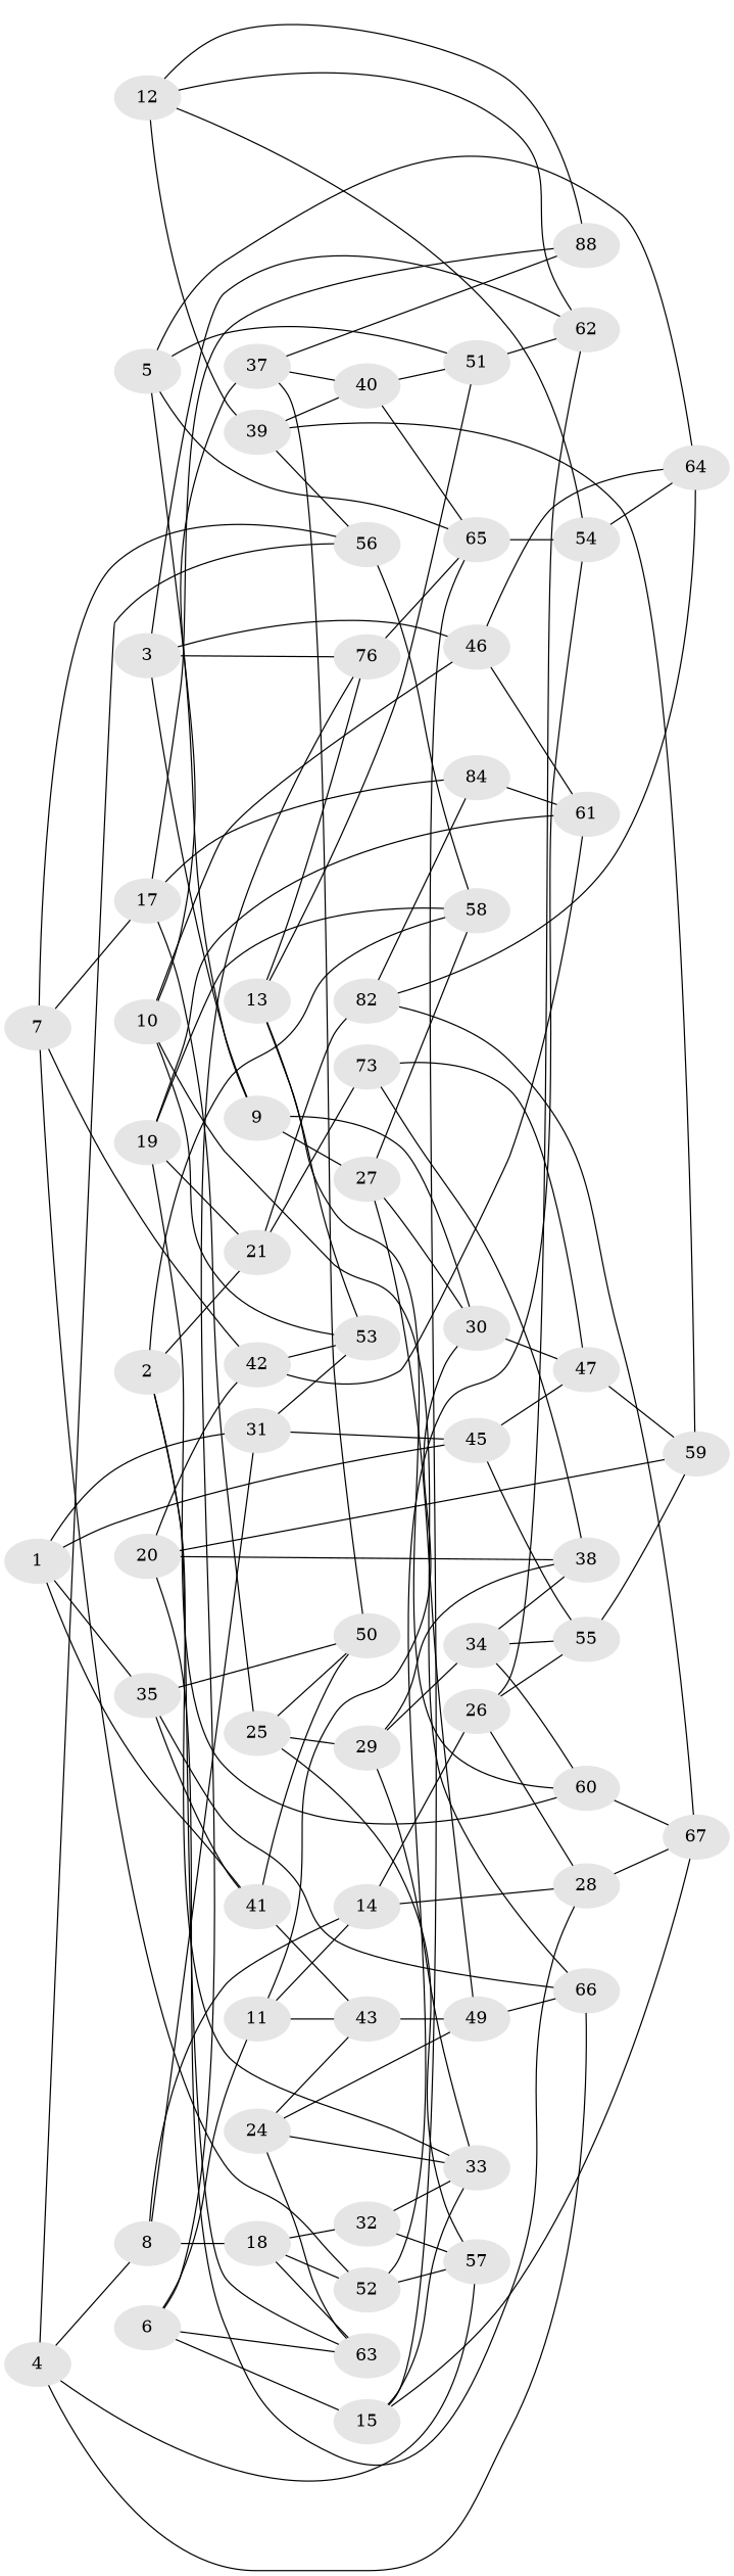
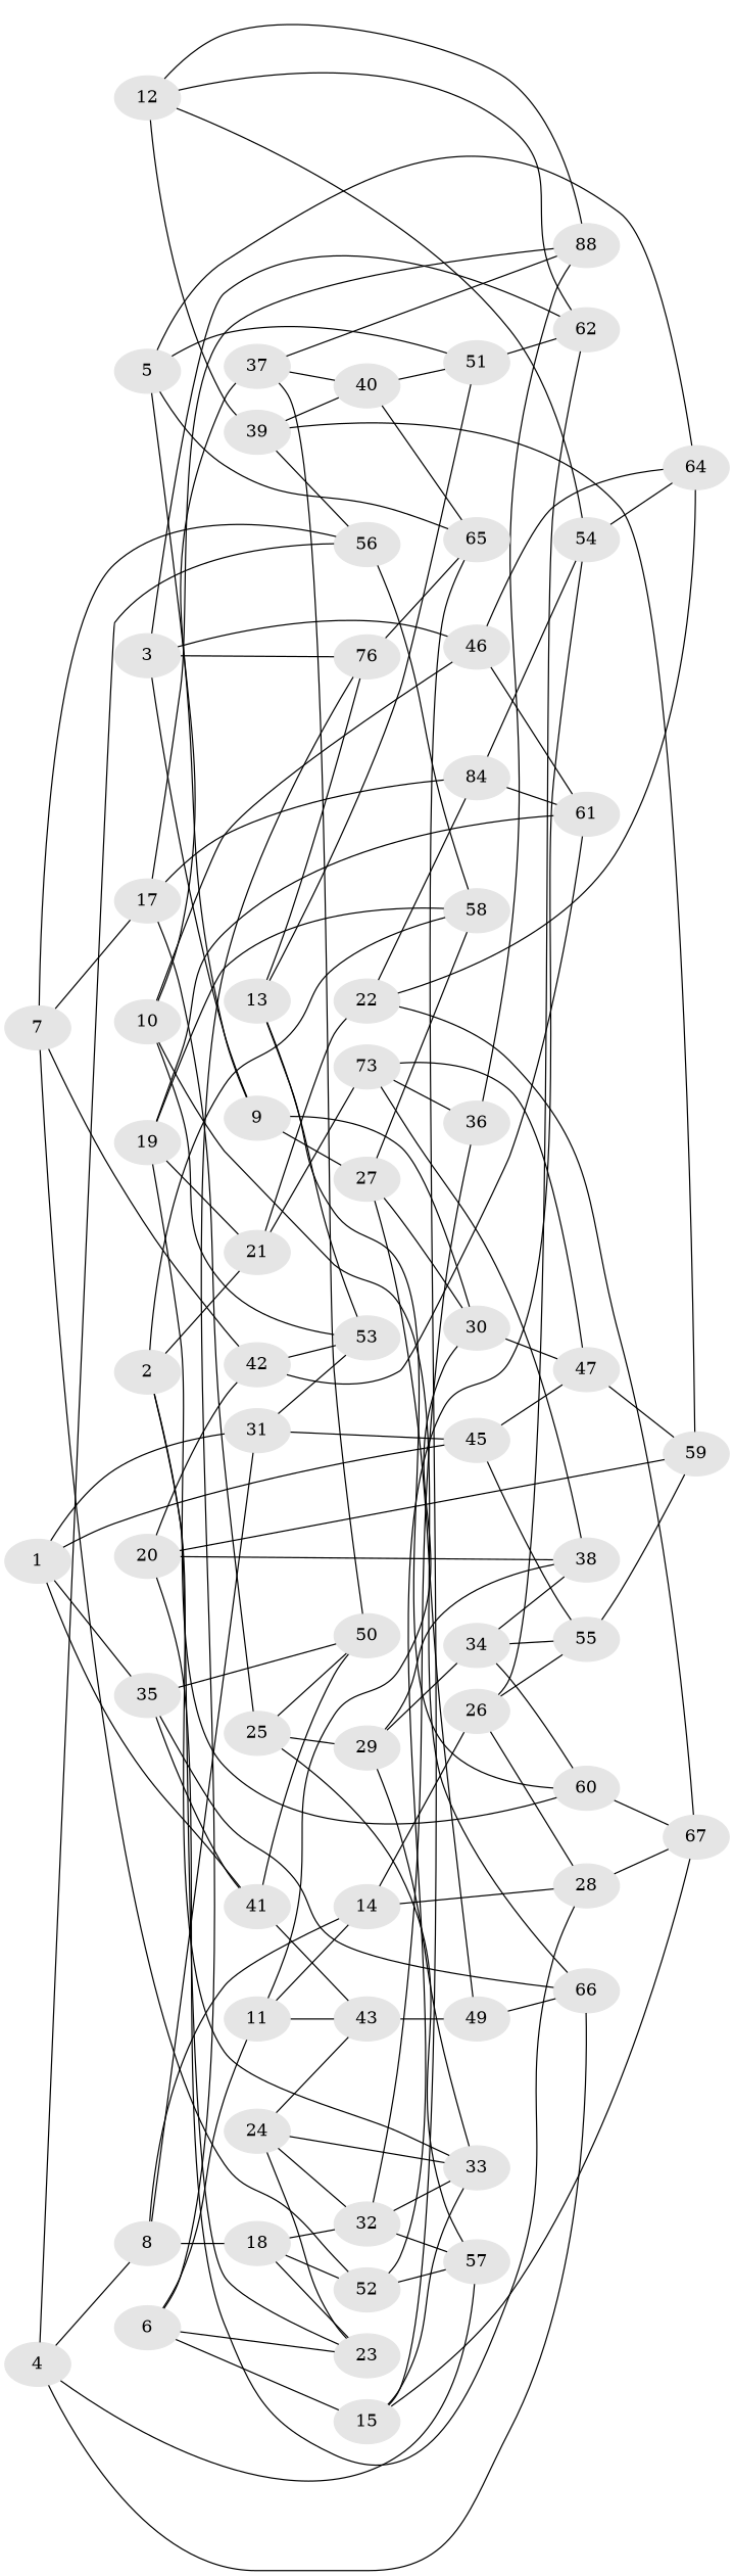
  graph {
    fontname="DejaVu Serif"
    rankdir=LR
    node [color=gray90 fontname="DejaVu Serif" style=filled]
    edge [fontname="DejaVu Serif"]
    1
    31
    35
    41
    45
    53
    66
    50
    43
    47
    55
    2
    21
    58
-   63
+   63 [label=23]
    33
-   22 [label=82]
+   22
    n18 [label=73]
    n19 [label=88]
+   36
    3
    9
    n23 [label=76]
    46
    62
    27
    30
    65
    64
    61
    4
    8
    56
    57
    14
    18
    5
    51
    6
    11
    15
    67
    7
    17
    42
    52
    25
    n48 [label=84]
    54
    26
    28
    32
    49
    10
    37
    40
    12
    39
    59
    13
    60
    29
    19
    20
    38
    24
    34
    1 -- 31
    1 -- 35
    1 -- 41
    1 -- 45
    31 -- 45
    31 -- 53
    35 -- 41
    35 -- 66
    35 -- 50
    41 -- 50
    41 -- 43
    45 -- 47
    45 -- 55
    43 -- 49
    47 -- 59
    55 -- 59
    2 -- 21
    2 -- 58
    2 -- 63
    2 -- 33
    21 -- 22
    21 -- n18
    22 -- 64
    22 -- 67
    22 -- n48
    n18 -- 47
+   n18 -- 36
    n18 -- 38
+   36 -- n19
    3 -- 9
    3 -- n23
    3 -- 46
    3 -- 62
    9 -- 27
    9 -- 30
    n23 -- 65
    46 -- 64
    46 -- 61
    27 -- 58
    27 -- 30
    27 -- 49
    30 -- 47
    4 -- 66
    4 -- 8
    4 -- 56
    4 -- 57
    8 -- 31
    8 -- 14
    8 -- 18
    56 -- 58
    14 -- 26
    14 -- 28
    18 -- 63
    18 -- 52
    18 -- 32
    5 -- 9
    5 -- 65
    5 -- 64
    5 -- 51
    51 -- 62
    6 -- 63
    6 -- n23
    6 -- 11
    6 -- 15
    11 -- 43
    11 -- 30
    11 -- 14
    15 -- 33
    15 -- 65
    15 -- 67
    7 -- 56
    7 -- 17
    7 -- 42
    7 -- 52
    17 -- n19
    17 -- 25
    17 -- n48
    42 -- 53
    42 -- 61
    52 -- 57
    52 -- 54
    25 -- 50
    25 -- 57
    25 -- 29
    n48 -- 61
-   65 -- 54
+   n48 -- 54
    54 -- 64
    26 -- 55
    26 -- 62
    26 -- 28
    28 -- 67
    32 -- 33
+   32 -- 36
    32 -- 57
    49 -- 66
    10 -- 53
    10 -- 66
    10 -- 46
    10 -- 37
    37 -- 50
    37 -- n19
    37 -- 40
    40 -- 65
    40 -- 51
    12 -- n19
    12 -- 62
    12 -- 54
    12 -- 39
    39 -- 56
    39 -- 40
    39 -- 59
    13 -- 53
    13 -- n23
    13 -- 51
    13 -- 60
    60 -- 67
    29 -- 33
    29 -- 38
    29 -- 34
    19 -- 21
    19 -- 58
    19 -- 61
    19 -- 60
    20 -- 42
    20 -- 28
    20 -- 59
    20 -- 38
    24 -- 43
    24 -- 63
    24 -- 33
-   24 -- 49
+   24 -- 32
    34 -- 55
    34 -- 60
    34 -- 38
  }
